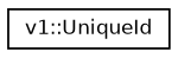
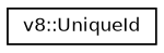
  digraph {
    rankdir=LR
-   n1 [color=black fillcolor=white fontname=Helvetica fontsize=10 height=0.2 label="v1::UniqueId" shape=record style=filled width=0.4]
+   n1 [color=black fillcolor=white fontname=Helvetica fontsize=10 height=0.2 label="v8::UniqueId" shape=record style=filled width=0.4]
  }
